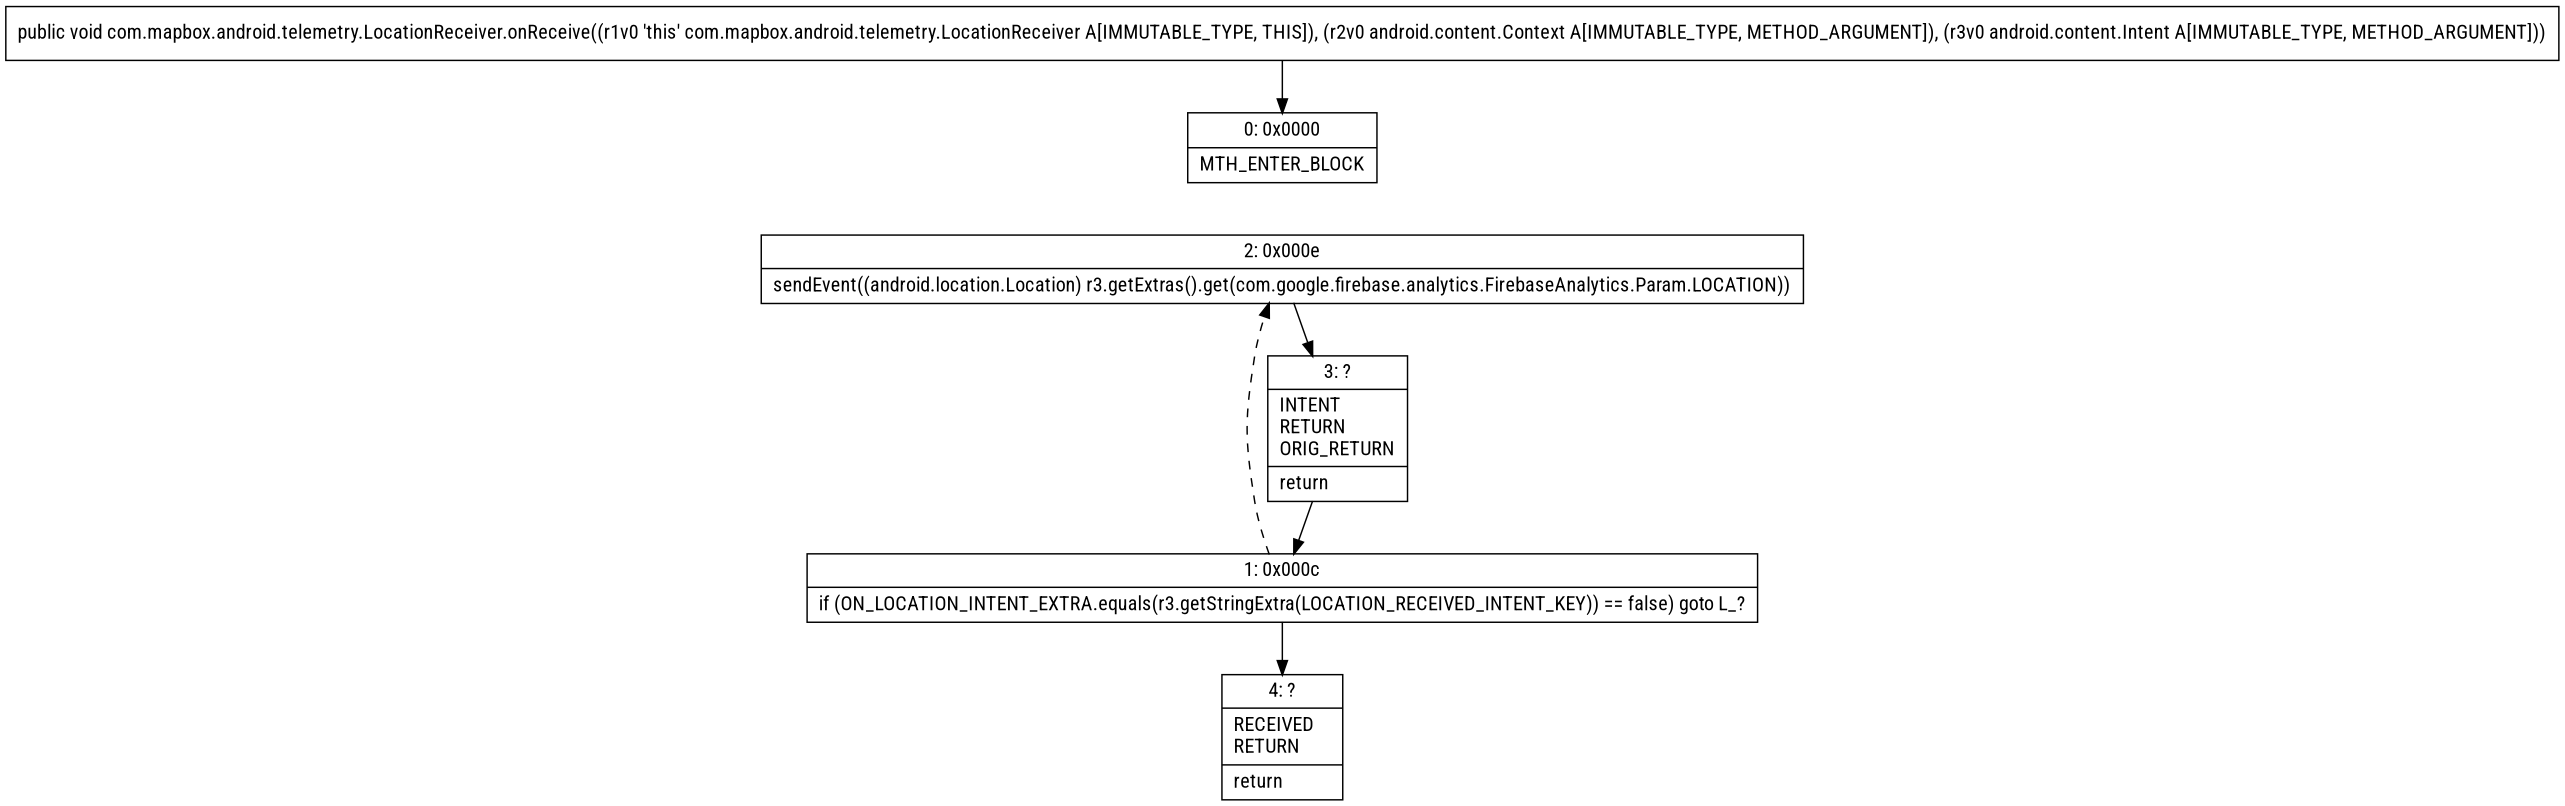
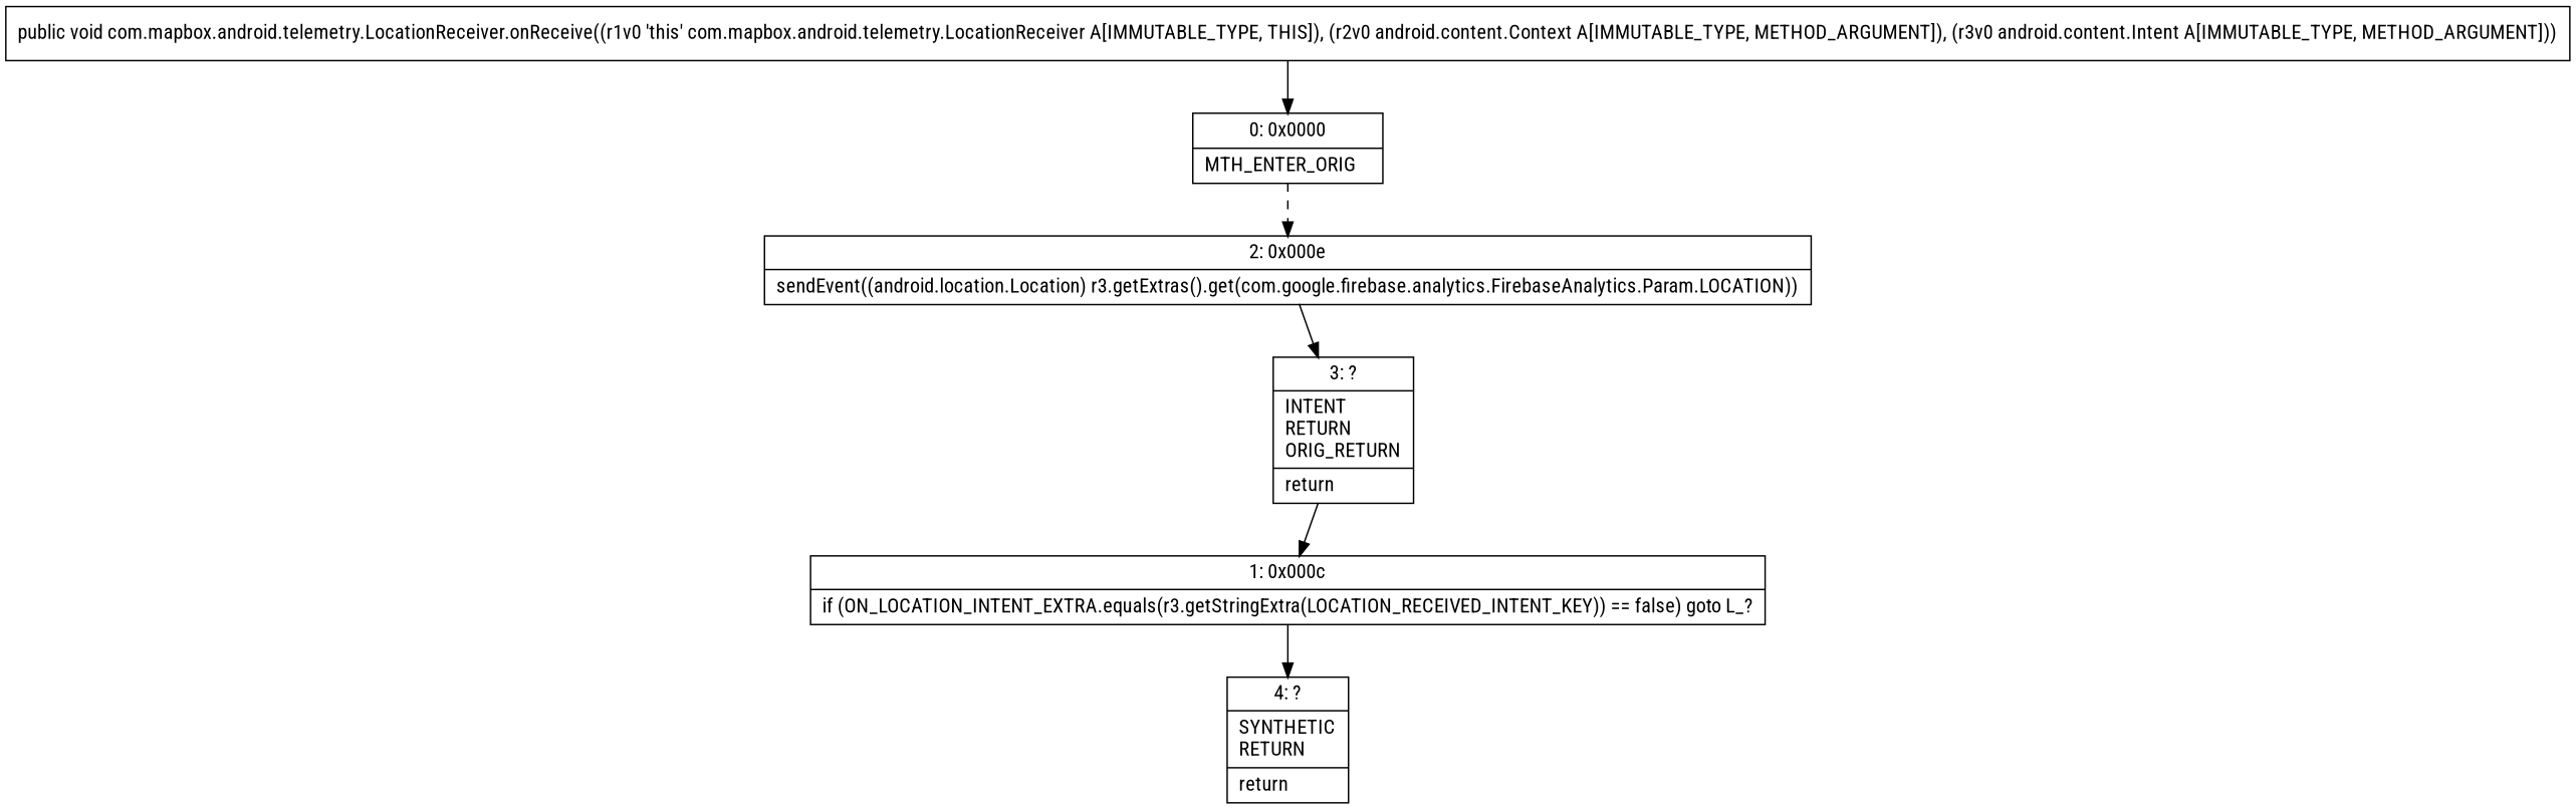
  digraph {
    fontname="Roboto Condensed"
    node [fontname="Roboto Condensed" shape=record]
    edge [fontname="Roboto Condensed"]
-   n1 [label="{0\:\ 0x0000|MTH_ENTER_BLOCK\l}"]
+   n1 [label="{0\:\ 0x0000|MTH_ENTER_ORIG\l}"]
    n2 [label="{1\:\ 0x000c|if (ON_LOCATION_INTENT_EXTRA.equals(r3.getStringExtra(LOCATION_RECEIVED_INTENT_KEY)) == false) goto L_?\l}"]
    n3 [label="{2\:\ 0x000e|sendEvent((android.location.Location) r3.getExtras().get(com.google.firebase.analytics.FirebaseAnalytics.Param.LOCATION))\l}"]
-   n4 [label="{4\:\ ?|RECEIVED\lRETURN\l|return\l}"]
+   n4 [label="{4\:\ ?|SYNTHETIC\lRETURN\l|return\l}"]
    n5 [label="{3\:\ ?|INTENT\lRETURN\lORIG_RETURN\l|return\l}"]
    n6 [label="{public void com.mapbox.android.telemetry.LocationReceiver.onReceive((r1v0 'this' com.mapbox.android.telemetry.LocationReceiver A[IMMUTABLE_TYPE, THIS]), (r2v0 android.content.Context A[IMMUTABLE_TYPE, METHOD_ARGUMENT]), (r3v0 android.content.Intent A[IMMUTABLE_TYPE, METHOD_ARGUMENT])) }"]
-   n2 -> n3 [style=dashed]
+   n1 -> n3 [style=dashed]
    n2 -> n4
    n3 -> n5
    n5 -> n2
    n6 -> n1
  }
